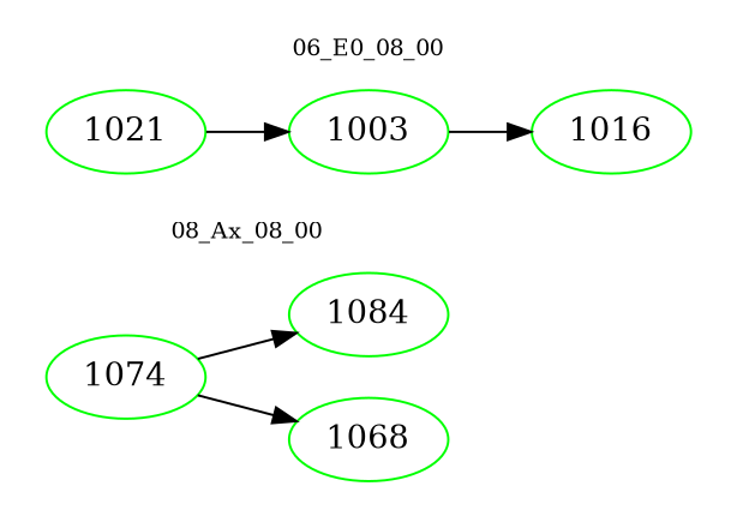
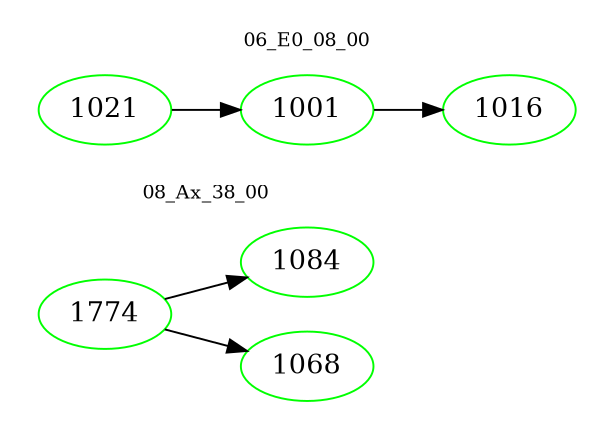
  digraph {
    rankdir=LR
    node [color=green]
    edge [color=black]
-   n1 [label=1074]
+   n1 [label=1774]
    n2 [label=1068]
    n3 [label=1084]
    n4 [label=1021]
-   n5 [label=1003]
+   n5 [label=1001]
    n6 [label=1016]
    subgraph cluster_1 {
      color=white
      fontsize=10
-     label="08_Ax_08_00"
+     label="08_Ax_38_00"
      n1
      n2
      n3
    }
    subgraph cluster_2 {
      color=white
      fontsize=10
      label="06_E0_08_00"
      n4
      n5
      n6
    }
    n1 -> n2
    n1 -> n3
    n4 -> n5
    n5 -> n6
  }
